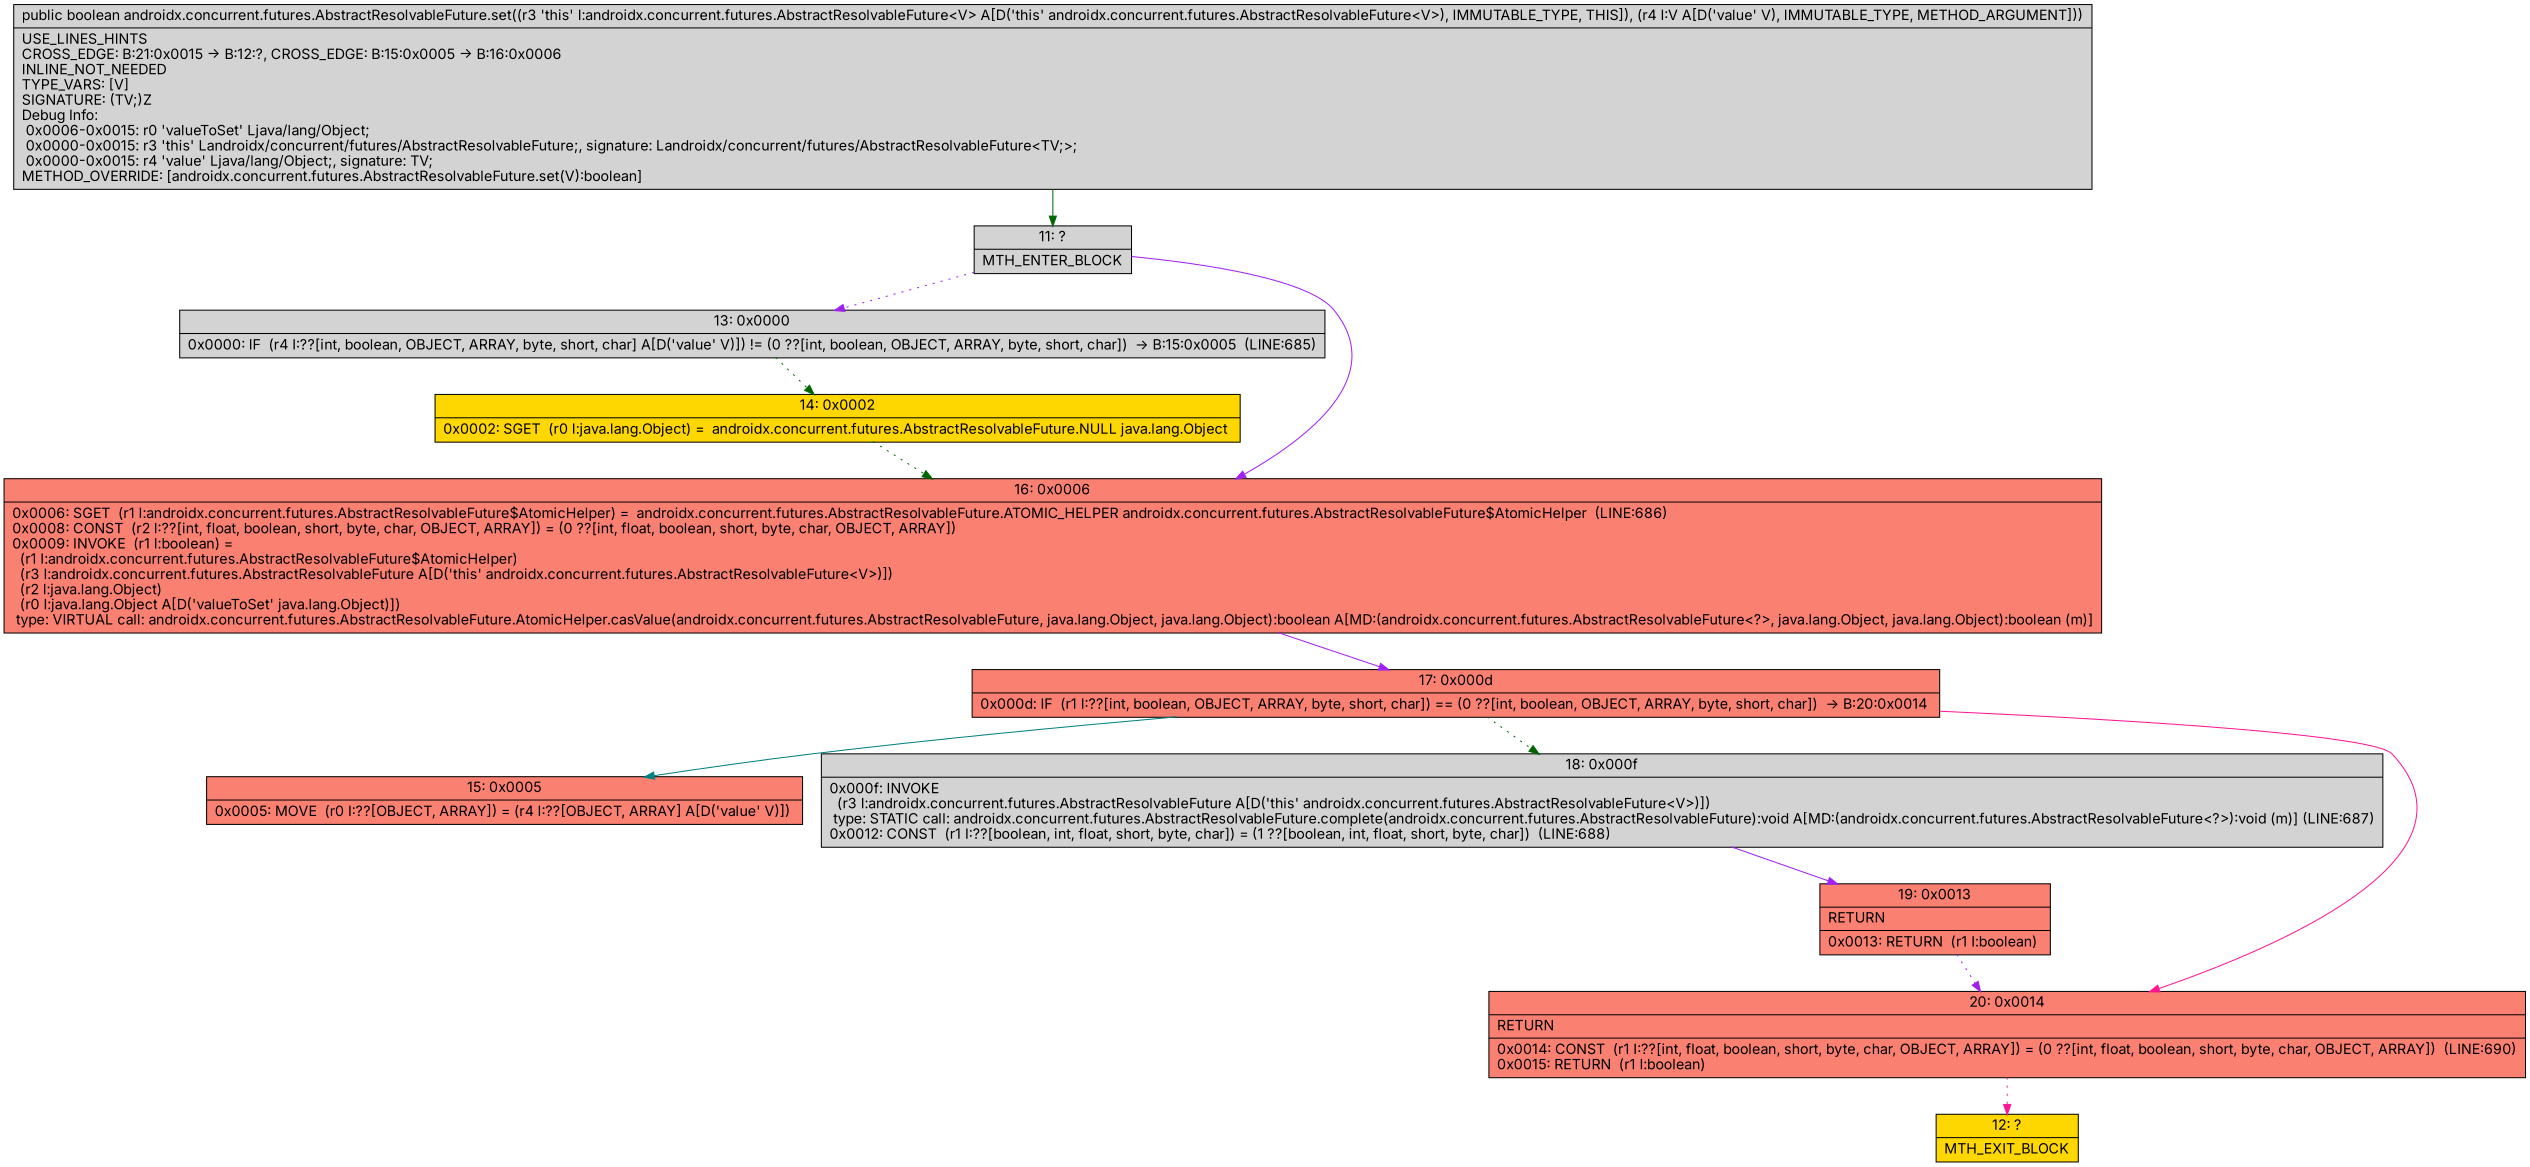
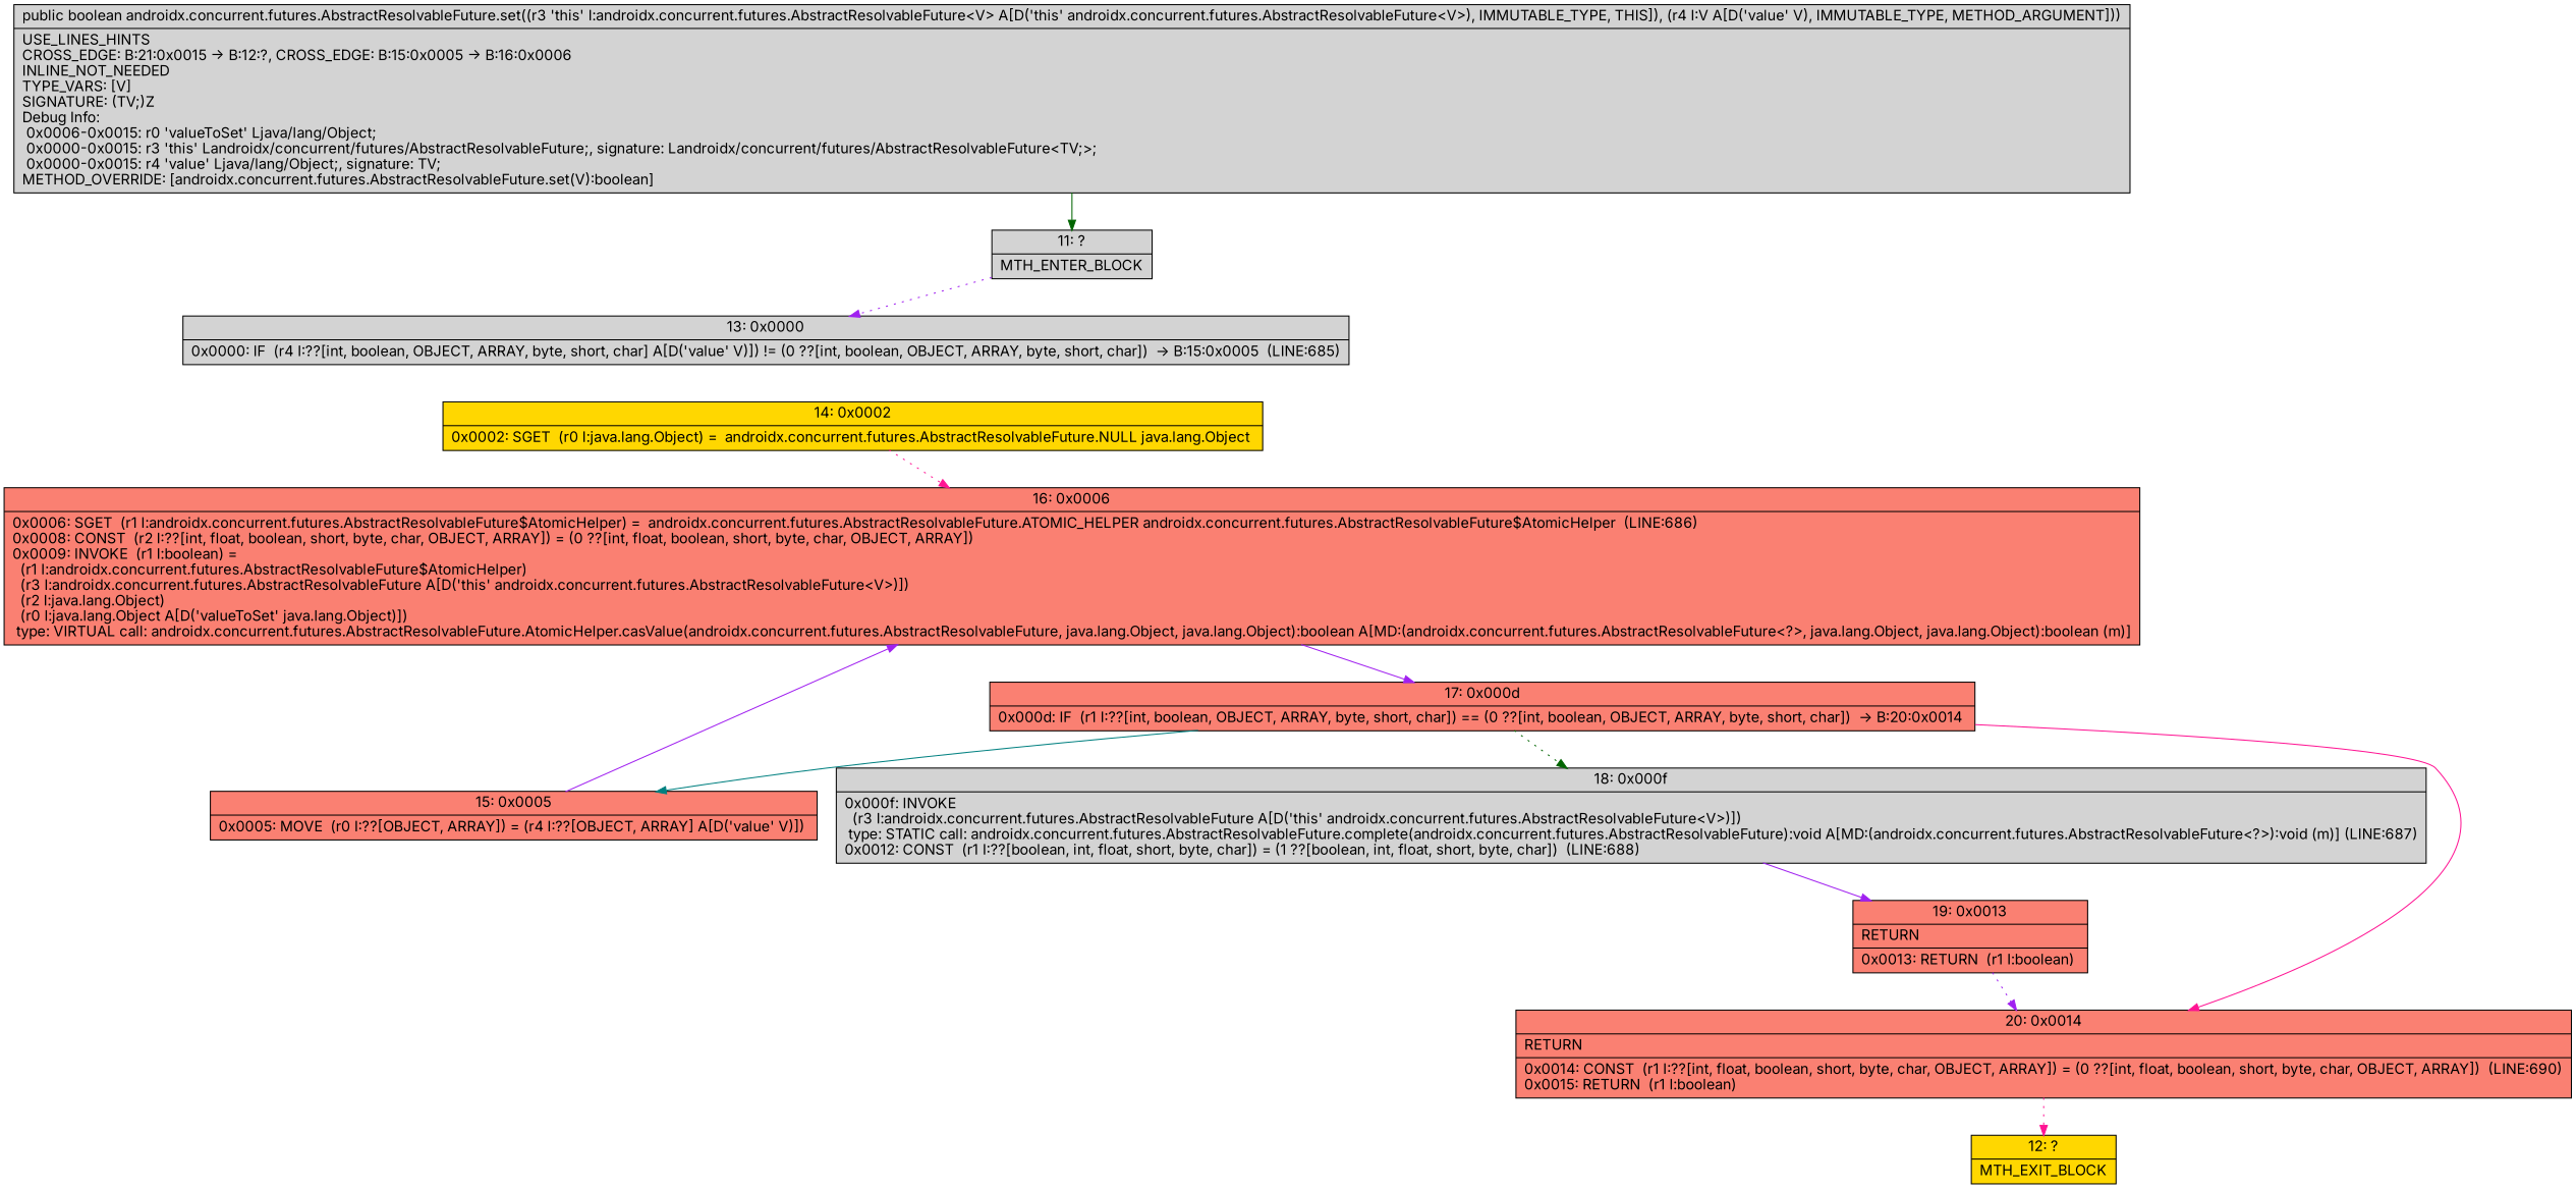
  digraph {
    fontname=Inter
    node [fillcolor=salmon fontname=Inter shape=record style=filled]
    edge [color=purple fontname=Inter style=dotted]
    n1 [fillcolor=lightgrey label="{11\:\ ?|MTH_ENTER_BLOCK\l}"]
    n2 [fillcolor=lightgrey label="{13\:\ 0x0000|0x0000: IF  (r4 I:??[int, boolean, OBJECT, ARRAY, byte, short, char] A[D('value' V)]) != (0 ??[int, boolean, OBJECT, ARRAY, byte, short, char])  \-\> B:15:0x0005  (LINE:685)\l}"]
    n3 [fillcolor=gold label="{14\:\ 0x0002|0x0002: SGET  (r0 I:java.lang.Object) =  androidx.concurrent.futures.AbstractResolvableFuture.NULL java.lang.Object \l}"]
    n4 [label="{16\:\ 0x0006|0x0006: SGET  (r1 I:androidx.concurrent.futures.AbstractResolvableFuture$AtomicHelper) =  androidx.concurrent.futures.AbstractResolvableFuture.ATOMIC_HELPER androidx.concurrent.futures.AbstractResolvableFuture$AtomicHelper  (LINE:686)\l0x0008: CONST  (r2 I:??[int, float, boolean, short, byte, char, OBJECT, ARRAY]) = (0 ??[int, float, boolean, short, byte, char, OBJECT, ARRAY]) \l0x0009: INVOKE  (r1 I:boolean) = \l  (r1 I:androidx.concurrent.futures.AbstractResolvableFuture$AtomicHelper)\l  (r3 I:androidx.concurrent.futures.AbstractResolvableFuture A[D('this' androidx.concurrent.futures.AbstractResolvableFuture\<V\>)])\l  (r2 I:java.lang.Object)\l  (r0 I:java.lang.Object A[D('valueToSet' java.lang.Object)])\l type: VIRTUAL call: androidx.concurrent.futures.AbstractResolvableFuture.AtomicHelper.casValue(androidx.concurrent.futures.AbstractResolvableFuture, java.lang.Object, java.lang.Object):boolean A[MD:(androidx.concurrent.futures.AbstractResolvableFuture\<?\>, java.lang.Object, java.lang.Object):boolean (m)]\l}"]
    n5 [label="{15\:\ 0x0005|0x0005: MOVE  (r0 I:??[OBJECT, ARRAY]) = (r4 I:??[OBJECT, ARRAY] A[D('value' V)]) \l}"]
    n6 [label="{17\:\ 0x000d|0x000d: IF  (r1 I:??[int, boolean, OBJECT, ARRAY, byte, short, char]) == (0 ??[int, boolean, OBJECT, ARRAY, byte, short, char])  \-\> B:20:0x0014 \l}"]
    n7 [fillcolor=lightgrey label="{18\:\ 0x000f|0x000f: INVOKE  \l  (r3 I:androidx.concurrent.futures.AbstractResolvableFuture A[D('this' androidx.concurrent.futures.AbstractResolvableFuture\<V\>)])\l type: STATIC call: androidx.concurrent.futures.AbstractResolvableFuture.complete(androidx.concurrent.futures.AbstractResolvableFuture):void A[MD:(androidx.concurrent.futures.AbstractResolvableFuture\<?\>):void (m)] (LINE:687)\l0x0012: CONST  (r1 I:??[boolean, int, float, short, byte, char]) = (1 ??[boolean, int, float, short, byte, char])  (LINE:688)\l}"]
    n8 [label="{20\:\ 0x0014|RETURN\l|0x0014: CONST  (r1 I:??[int, float, boolean, short, byte, char, OBJECT, ARRAY]) = (0 ??[int, float, boolean, short, byte, char, OBJECT, ARRAY])  (LINE:690)\l0x0015: RETURN  (r1 I:boolean) \l}"]
    n9 [label="{19\:\ 0x0013|RETURN\l|0x0013: RETURN  (r1 I:boolean) \l}"]
    n10 [fillcolor=gold label="{12\:\ ?|MTH_EXIT_BLOCK\l}"]
    n11 [fillcolor=lightgrey label="{public boolean androidx.concurrent.futures.AbstractResolvableFuture.set((r3 'this' I:androidx.concurrent.futures.AbstractResolvableFuture\<V\> A[D('this' androidx.concurrent.futures.AbstractResolvableFuture\<V\>), IMMUTABLE_TYPE, THIS]), (r4 I:V A[D('value' V), IMMUTABLE_TYPE, METHOD_ARGUMENT]))  | USE_LINES_HINTS\lCROSS_EDGE: B:21:0x0015 \-\> B:12:?, CROSS_EDGE: B:15:0x0005 \-\> B:16:0x0006\lINLINE_NOT_NEEDED\lTYPE_VARS: [V]\lSIGNATURE: (TV;)Z\lDebug Info:\l  0x0006\-0x0015: r0 'valueToSet' Ljava\/lang\/Object;\l  0x0000\-0x0015: r3 'this' Landroidx\/concurrent\/futures\/AbstractResolvableFuture;, signature: Landroidx\/concurrent\/futures\/AbstractResolvableFuture\<TV;\>;\l  0x0000\-0x0015: r4 'value' Ljava\/lang\/Object;, signature: TV;\lMETHOD_OVERRIDE: [androidx.concurrent.futures.AbstractResolvableFuture.set(V):boolean]\l}"]
    n1 -> n2
-   n2 -> n3 [color=darkgreen]
-   n3 -> n4 [color=darkgreen]
+   n3 -> n4 [color=deeppink]
    n4 -> n6 [style=solid]
-   n1 -> n4 [style=solid]
+   n5 -> n4 [style=solid]
    n6 -> n5 [color=teal style=solid]
    n6 -> n7 [color=darkgreen]
    n6 -> n8 [color=deeppink style=solid]
    n7 -> n9 [style=solid]
    n8 -> n10 [color=deeppink]
    n9 -> n8
    n11 -> n1 [color=darkgreen style=solid]
  }
